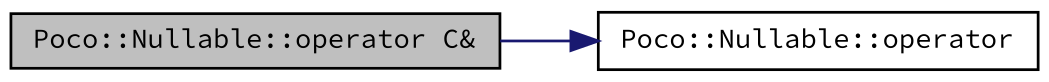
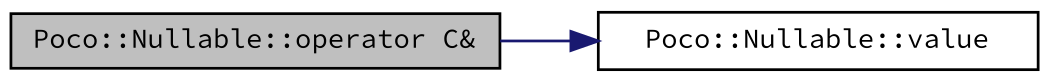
  digraph {
    rankdir=LR
    fontname="Source Code Pro"
    node [color=black fontname="Source Code Pro" fontsize=10 shape=record style=filled]
    n1 [fillcolor=grey75 fontcolor=black height=0.2 label="Poco::Nullable::operator C&" width=0.4]
-   n2 [fillcolor=white height=0.2 label="Poco::Nullable::operator" width=0.4]
+   n2 [fillcolor=white height=0.2 label="Poco::Nullable::value" width=0.4]
    n1 -> n2 [color=midnightblue fontname="Source Code Pro" fontsize=10 labelfontname=Helvetica labelfontsize=10 style=solid]
  }
